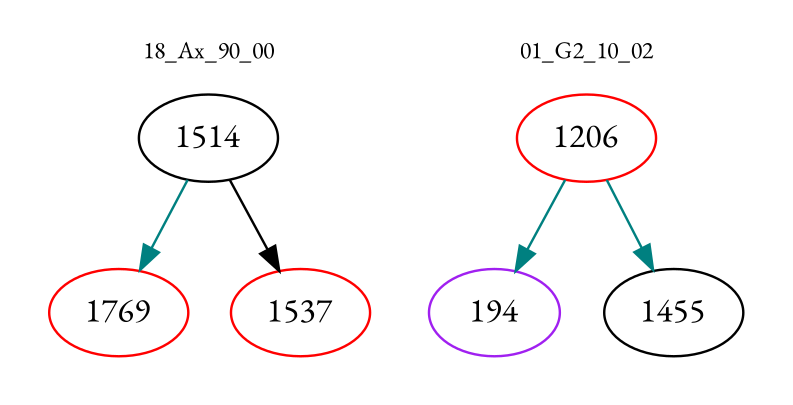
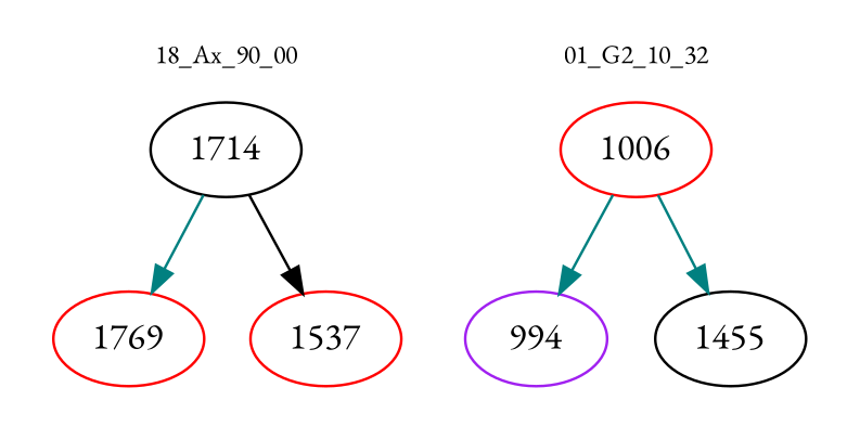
  digraph {
    fontname="EB Garamond"
    node [color=red fontname="EB Garamond"]
    edge [color=teal fontname="EB Garamond"]
-   n1 [color=black label=1514]
+   n1 [color=black label=1714]
    n2 [label=1769]
    n3 [label=1537]
-   n4 [label=1206]
-   n5 [color=purple label=194]
+   n4 [label=1006]
+   n5 [color=purple label=994]
    n6 [color=black label=1455]
    subgraph cluster_1 {
      color=white
      fontsize=10
      label="18_Ax_90_00"
      n1
      n2
      n3
    }
    subgraph cluster_2 {
      color=white
      fontsize=10
-     label="01_G2_10_02"
+     label="01_G2_10_32"
      n4
      n5
      n6
    }
    n1 -> n2
    n1 -> n3 [color=black]
    n4 -> n5
    n4 -> n6
  }
